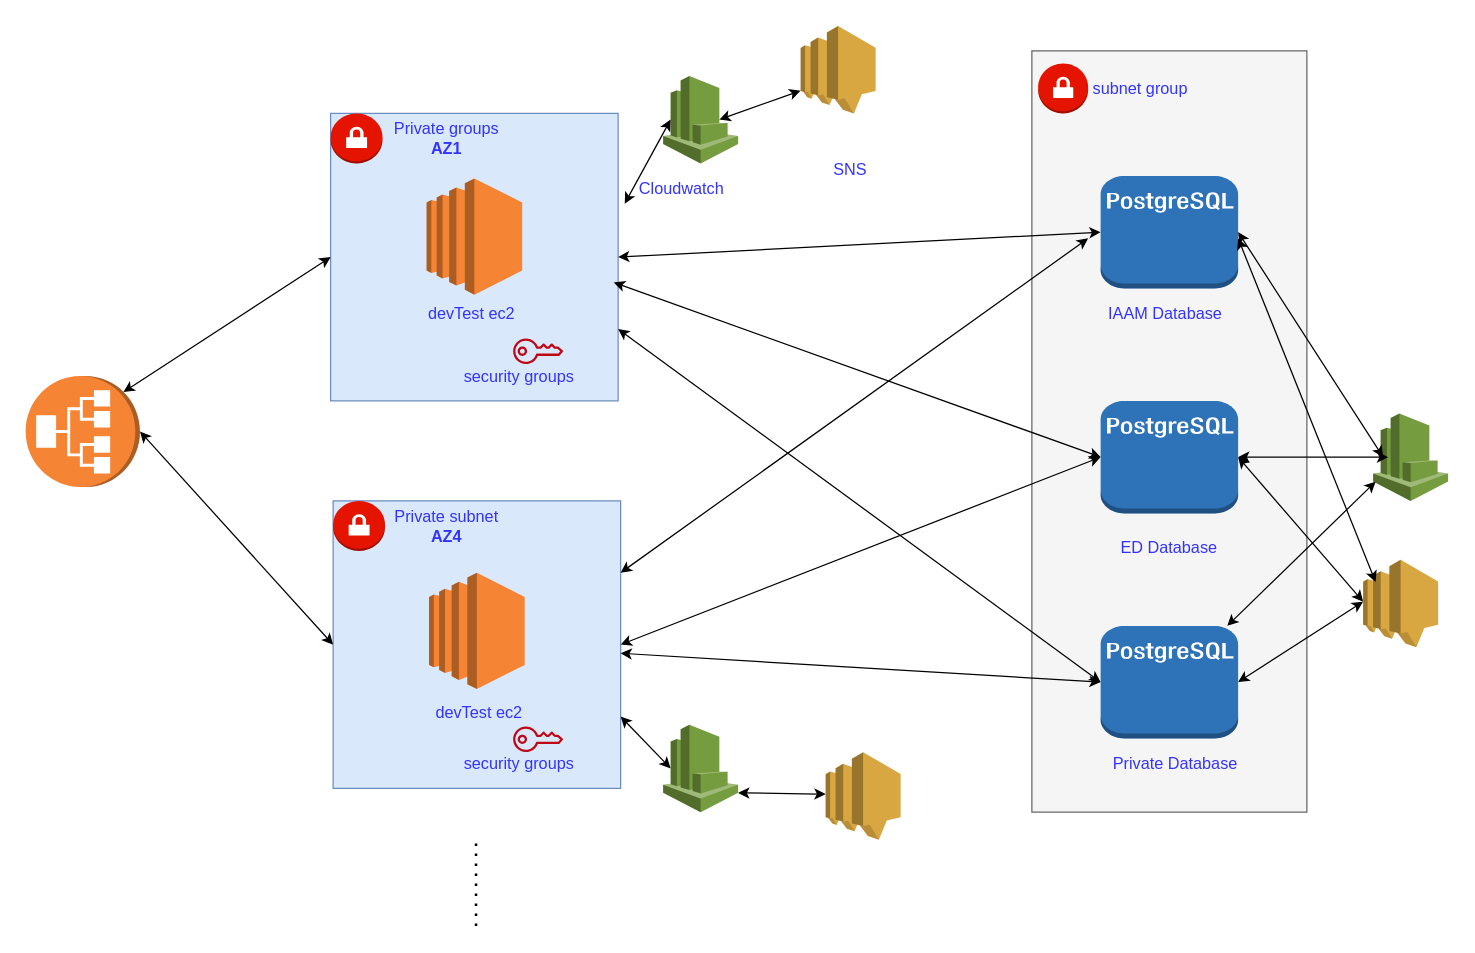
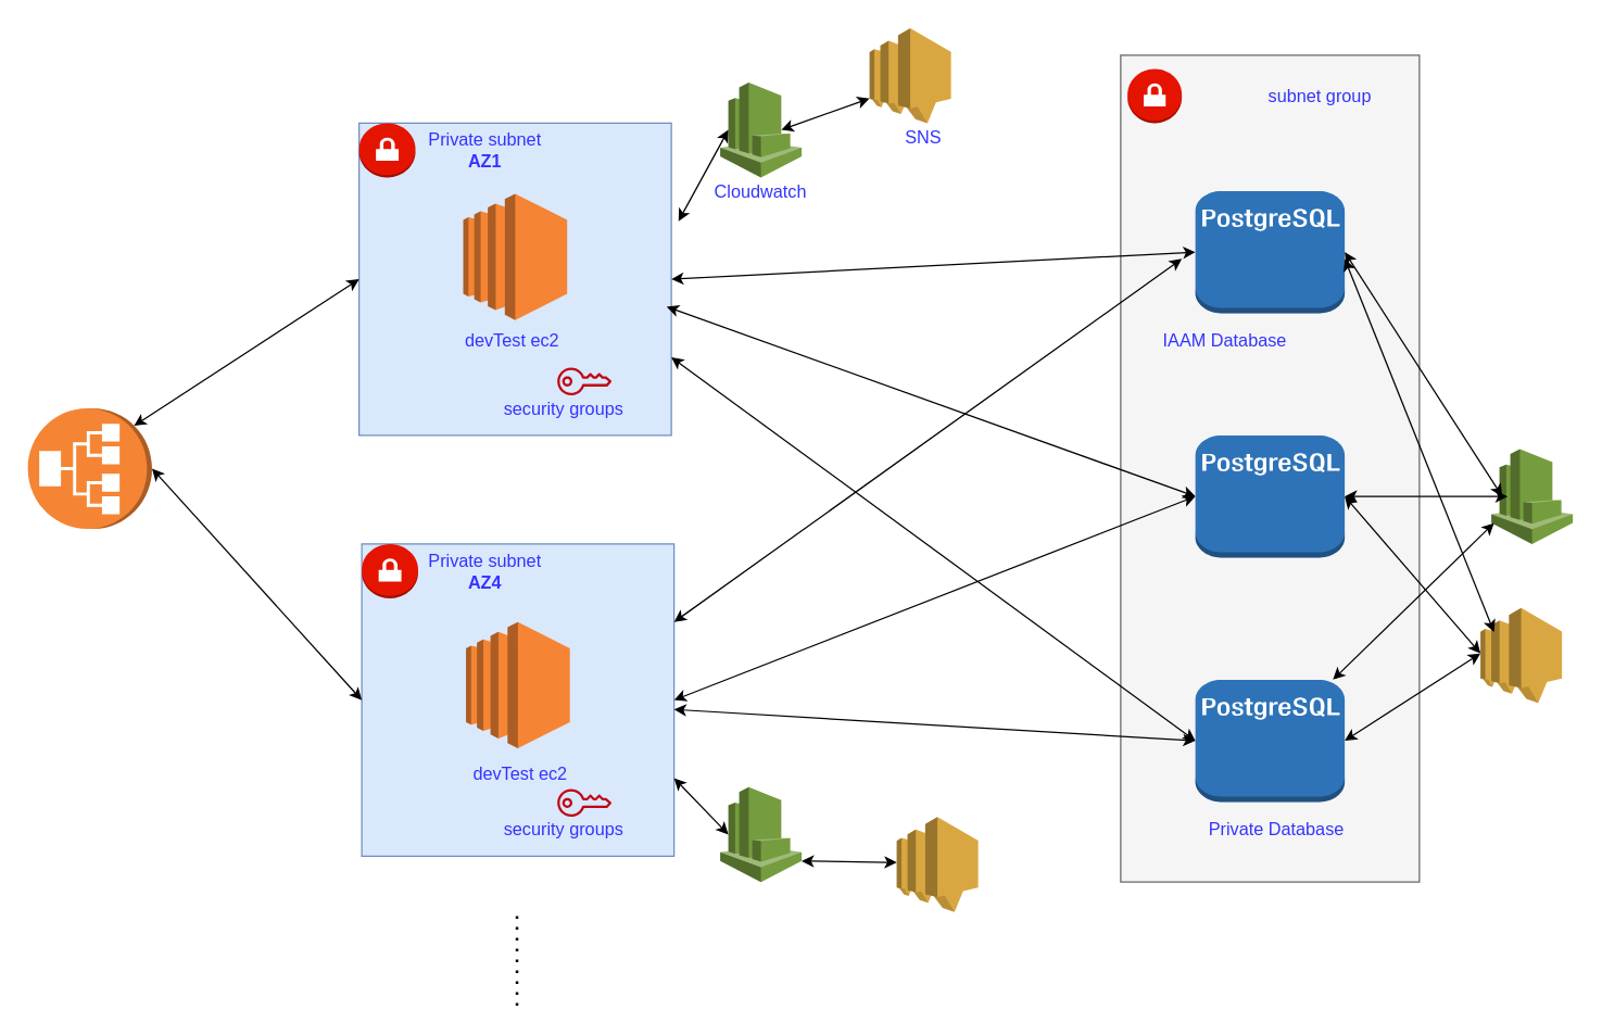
  <mxCell id="0" />
  <mxCell id="1" parent="0" />
  <mxCell id="2" value="s" style="rounded=0;whiteSpace=wrap;html=1;fillColor=#f5f5f5;strokeColor=#666666;fontColor=#333333;" vertex="1" parent="1"><mxGeometry x="825" y="40" width="220" height="609" as="geometry" /></mxCell>
  <mxCell id="3" value="" style="outlineConnect=0;dashed=0;verticalLabelPosition=bottom;verticalAlign=top;align=center;html=1;shape=mxgraph.aws3.postgre_sql_instance;fillColor=#2E73B8;gradientColor=none;" vertex="1" parent="1"><mxGeometry x="880" y="140" width="110" height="90" as="geometry" /></mxCell>
  <mxCell id="4" value="" style="outlineConnect=0;dashed=0;verticalLabelPosition=bottom;verticalAlign=top;align=center;html=1;shape=mxgraph.aws3.postgre_sql_instance;fillColor=#2E73B8;gradientColor=none;" vertex="1" parent="1"><mxGeometry x="880" y="320" width="110" height="90" as="geometry" /></mxCell>
  <mxCell id="5" value="" style="outlineConnect=0;dashed=0;verticalLabelPosition=bottom;verticalAlign=top;align=center;html=1;shape=mxgraph.aws3.postgre_sql_instance;fillColor=#2E73B8;gradientColor=none;" vertex="1" parent="1"><mxGeometry x="880" y="500" width="110" height="90" as="geometry" /></mxCell>
  <mxCell id="6" value="" style="outlineConnect=0;dashed=0;verticalLabelPosition=bottom;verticalAlign=top;align=center;html=1;shape=mxgraph.aws3.vpn_gateway;fillColor=#e51400;fontColor=#ffffff;strokeColor=#B20000;" vertex="1" parent="1"><mxGeometry x="830" y="50" width="40" height="40" as="geometry" /></mxCell>
- <mxCell id="7" value="subnet group" style="text;html=1;strokeColor=none;fillColor=none;align=center;verticalAlign=middle;whiteSpace=wrap;overflow=hidden;fontSize=13;fontColor=#3333FF;" vertex="1" parent="1"><mxGeometry x="872" y="60" width="80" height="20" as="geometry" /></mxCell>
- <mxCell id="8" value="IAAM Database" style="text;html=1;strokeColor=none;fillColor=none;align=center;verticalAlign=middle;whiteSpace=wrap;overflow=hidden;fontSize=13;fontColor=#3333FF;" vertex="1" parent="1"><mxGeometry x="872" y="240" width="120" height="20" as="geometry" /></mxCell>
- <mxCell id="9" value="ED Database" style="text;html=1;strokeColor=none;fillColor=none;align=center;verticalAlign=middle;whiteSpace=wrap;overflow=hidden;fontSize=13;fontColor=#3333FF;" vertex="1" parent="1"><mxGeometry x="875" y="427" width="120" height="20" as="geometry" /></mxCell>
+ <mxCell id="7" value="subnet group" style="text;html=1;strokeColor=none;fillColor=none;align=center;verticalAlign=middle;whiteSpace=wrap;overflow=hidden;fontSize=13;fontColor=#3333FF;" vertex="1" parent="1"><mxGeometry x="932" y="60" width="80" height="20" as="geometry" /></mxCell>
+ <mxCell id="8" value="IAAM Database" style="text;html=1;strokeColor=none;fillColor=none;align=center;verticalAlign=middle;whiteSpace=wrap;overflow=hidden;fontSize=13;fontColor=#3333FF;" vertex="1" parent="1"><mxGeometry x="842" y="240" width="120" height="20" as="geometry" /></mxCell>
  <mxCell id="10" value="Private Database" style="text;html=1;strokeColor=none;fillColor=none;align=center;verticalAlign=middle;whiteSpace=wrap;overflow=hidden;fontSize=13;fontColor=#3333FF;" vertex="1" parent="1"><mxGeometry x="880" y="600" width="120" height="20" as="geometry" /></mxCell>
  <mxCell id="11" value="" style="whiteSpace=wrap;html=1;aspect=fixed;fontSize=13;fillColor=#dae8fc;strokeColor=#6c8ebf;" vertex="1" parent="1"><mxGeometry x="264" y="90" width="230" height="230" as="geometry" /></mxCell>
  <mxCell id="12" value="" style="whiteSpace=wrap;html=1;aspect=fixed;fontSize=13;fillColor=#dae8fc;strokeColor=#6c8ebf;" vertex="1" parent="1"><mxGeometry x="266" y="400" width="230" height="230" as="geometry" /></mxCell>
  <mxCell id="13" value="" style="endArrow=none;dashed=1;html=1;dashPattern=1 3;strokeWidth=2;rounded=0;fontSize=13;fontColor=#3333FF;" edge="1" parent="1"><mxGeometry width="50" height="50" relative="1" as="geometry"><mxPoint x="380.33" y="740" as="sourcePoint" /><mxPoint x="380.33" y="670" as="targetPoint" /></mxGeometry></mxCell>
  <mxCell id="14" value="" style="endArrow=classic;startArrow=classic;html=1;rounded=0;fontSize=13;fontColor=#3333FF;exitX=1;exitY=0.5;exitDx=0;exitDy=0;entryX=0;entryY=0.5;entryDx=0;entryDy=0;entryPerimeter=0;" edge="1" parent="1" source="11" target="3"><mxGeometry width="50" height="50" relative="1" as="geometry"><mxPoint x="700" y="230" as="sourcePoint" /><mxPoint x="750" y="180" as="targetPoint" /></mxGeometry></mxCell>
  <mxCell id="15" value="" style="endArrow=classic;startArrow=classic;html=1;rounded=0;fontSize=13;fontColor=#3333FF;entryX=0;entryY=0.5;entryDx=0;entryDy=0;entryPerimeter=0;exitX=0.985;exitY=0.588;exitDx=0;exitDy=0;exitPerimeter=0;" edge="1" parent="1" source="11" target="4"><mxGeometry width="50" height="50" relative="1" as="geometry"><mxPoint x="650" y="220" as="sourcePoint" /><mxPoint x="510" y="380" as="targetPoint" /></mxGeometry></mxCell>
  <mxCell id="16" value="" style="endArrow=classic;startArrow=classic;html=1;rounded=0;fontSize=13;fontColor=#3333FF;entryX=0;entryY=0.5;entryDx=0;entryDy=0;entryPerimeter=0;exitX=1;exitY=0.75;exitDx=0;exitDy=0;" edge="1" parent="1" source="11" target="5"><mxGeometry width="50" height="50" relative="1" as="geometry"><mxPoint x="460" y="430" as="sourcePoint" /><mxPoint x="510" y="380" as="targetPoint" /></mxGeometry></mxCell>
  <mxCell id="17" value="" style="endArrow=classic;startArrow=classic;html=1;rounded=0;fontSize=13;fontColor=#3333FF;exitX=1;exitY=0.25;exitDx=0;exitDy=0;" edge="1" parent="1" source="12"><mxGeometry width="50" height="50" relative="1" as="geometry"><mxPoint x="460" y="430" as="sourcePoint" /><mxPoint x="870" y="190" as="targetPoint" /></mxGeometry></mxCell>
  <mxCell id="18" value="" style="endArrow=classic;startArrow=classic;html=1;rounded=0;fontSize=13;fontColor=#3333FF;exitX=1;exitY=0.5;exitDx=0;exitDy=0;entryX=0;entryY=0.5;entryDx=0;entryDy=0;entryPerimeter=0;" edge="1" parent="1" source="12" target="4"><mxGeometry width="50" height="50" relative="1" as="geometry"><mxPoint x="660" y="467.5" as="sourcePoint" /><mxPoint x="880" y="200" as="targetPoint" /></mxGeometry></mxCell>
  <mxCell id="19" value="" style="endArrow=classic;startArrow=classic;html=1;rounded=0;fontSize=13;fontColor=#3333FF;entryX=0;entryY=0.5;entryDx=0;entryDy=0;entryPerimeter=0;" edge="1" parent="1" source="12" target="5"><mxGeometry width="50" height="50" relative="1" as="geometry"><mxPoint x="660" y="525" as="sourcePoint" /><mxPoint x="890" y="375" as="targetPoint" /></mxGeometry></mxCell>
  <mxCell id="20" value="" style="outlineConnect=0;dashed=0;verticalLabelPosition=bottom;verticalAlign=top;align=center;html=1;shape=mxgraph.aws3.ec2;fillColor=#F58534;gradientColor=none;fontSize=13;fontColor=#3333FF;" vertex="1" parent="1"><mxGeometry x="340.75" y="142" width="76.5" height="93" as="geometry" /></mxCell>
  <mxCell id="21" value="" style="outlineConnect=0;dashed=0;verticalLabelPosition=bottom;verticalAlign=top;align=center;html=1;shape=mxgraph.aws3.ec2;fillColor=#F58534;gradientColor=none;fontSize=13;fontColor=#3333FF;" vertex="1" parent="1"><mxGeometry x="342.75" y="457.5" width="76.5" height="93" as="geometry" /></mxCell>
  <mxCell id="22" value="" style="outlineConnect=0;dashed=0;verticalLabelPosition=bottom;verticalAlign=top;align=center;html=1;shape=mxgraph.aws3.vpn_gateway;fillColor=#e51400;fontSize=13;fontColor=#ffffff;strokeColor=#B20000;" vertex="1" parent="1"><mxGeometry x="264" y="90" width="41.5" height="40" as="geometry" /></mxCell>
  <mxCell id="23" value="" style="outlineConnect=0;dashed=0;verticalLabelPosition=bottom;verticalAlign=top;align=center;html=1;shape=mxgraph.aws3.vpn_gateway;fillColor=#e51400;fontSize=13;fontColor=#ffffff;strokeColor=#B20000;" vertex="1" parent="1"><mxGeometry x="266" y="400" width="41.5" height="40" as="geometry" /></mxCell>
- <mxCell id="24" value="SNS" style="text;html=1;strokeColor=none;fillColor=none;align=center;verticalAlign=middle;whiteSpace=wrap;overflow=hidden;fontSize=13;fontColor=#3333FF;" vertex="1" parent="1"><mxGeometry x="640" y="125" width="80" height="20" as="geometry" /></mxCell>
+ <mxCell id="24" value="SNS" style="text;html=1;strokeColor=none;fillColor=none;align=center;verticalAlign=middle;whiteSpace=wrap;overflow=hidden;fontSize=13;fontColor=#3333FF;" vertex="1" parent="1"><mxGeometry x="640" y="90" width="80" height="20" as="geometry" /></mxCell>
  <mxCell id="25" value="security groups" style="text;html=1;strokeColor=none;fillColor=none;align=center;verticalAlign=middle;whiteSpace=wrap;overflow=hidden;fontSize=13;fontColor=#3333FF;" vertex="1" parent="1"><mxGeometry x="360" y="289.51" width="110" height="20" as="geometry" /></mxCell>
  <mxCell id="26" value="devTest ec2" style="text;html=1;strokeColor=none;fillColor=none;align=center;verticalAlign=middle;whiteSpace=wrap;overflow=hidden;fontSize=13;fontColor=#3333FF;" vertex="1" parent="1"><mxGeometry x="337.25" y="240" width="80" height="20" as="geometry" /></mxCell>
- <mxCell id="27" value="Cloudwatch" style="text;html=1;strokeColor=none;fillColor=none;align=center;verticalAlign=middle;whiteSpace=wrap;overflow=hidden;fontSize=13;fontColor=#3333FF;" vertex="1" parent="1"><mxGeometry x="505" y="140" width="80" height="20" as="geometry" /></mxCell>
- <mxCell id="28" value="Private groups&lt;br&gt;&lt;b&gt;AZ1&lt;/b&gt;" style="text;html=1;strokeColor=none;fillColor=none;align=center;verticalAlign=middle;whiteSpace=wrap;overflow=hidden;fontSize=13;fontColor=#3333FF;" vertex="1" parent="1"><mxGeometry x="297.25" y="90" width="120" height="40" as="geometry" /></mxCell>
+ <mxCell id="27" value="Cloudwatch" style="text;html=1;strokeColor=none;fillColor=none;align=center;verticalAlign=middle;whiteSpace=wrap;overflow=hidden;fontSize=13;fontColor=#3333FF;" vertex="1" parent="1"><mxGeometry x="520" y="130" width="80" height="20" as="geometry" /></mxCell>
+ <mxCell id="28" value="Private subnet&lt;br&gt;&lt;b&gt;AZ1&lt;/b&gt;" style="text;html=1;strokeColor=none;fillColor=none;align=center;verticalAlign=middle;whiteSpace=wrap;overflow=hidden;fontSize=13;fontColor=#3333FF;" vertex="1" parent="1"><mxGeometry x="297.25" y="90" width="120" height="40" as="geometry" /></mxCell>
  <mxCell id="29" value="Private subnet&lt;br&gt;&lt;b&gt;AZ4&lt;/b&gt;" style="text;html=1;strokeColor=none;fillColor=none;align=center;verticalAlign=middle;whiteSpace=wrap;overflow=hidden;fontSize=13;fontColor=#3333FF;" vertex="1" parent="1"><mxGeometry x="297.25" y="400" width="120" height="40" as="geometry" /></mxCell>
  <mxCell id="30" value="" style="sketch=0;outlineConnect=0;fontColor=#232F3E;gradientColor=none;fillColor=#BF0816;strokeColor=none;dashed=0;verticalLabelPosition=bottom;verticalAlign=top;align=center;html=1;fontSize=12;fontStyle=0;aspect=fixed;pointerEvents=1;shape=mxgraph.aws4.addon;" vertex="1" parent="1"><mxGeometry x="410" y="270" width="40" height="20.51" as="geometry" /></mxCell>
  <mxCell id="31" value="" style="sketch=0;outlineConnect=0;fontColor=#232F3E;gradientColor=none;fillColor=#BF0816;strokeColor=none;dashed=0;verticalLabelPosition=bottom;verticalAlign=top;align=center;html=1;fontSize=12;fontStyle=0;aspect=fixed;pointerEvents=1;shape=mxgraph.aws4.addon;" vertex="1" parent="1"><mxGeometry x="410" y="580.49" width="40" height="20.51" as="geometry" /></mxCell>
  <mxCell id="32" value="security groups" style="text;html=1;strokeColor=none;fillColor=none;align=center;verticalAlign=middle;whiteSpace=wrap;overflow=hidden;fontSize=13;fontColor=#3333FF;" vertex="1" parent="1"><mxGeometry x="360" y="600" width="110" height="20" as="geometry" /></mxCell>
  <mxCell id="33" value="" style="outlineConnect=0;dashed=0;verticalLabelPosition=bottom;verticalAlign=top;align=center;html=1;shape=mxgraph.aws3.cloudwatch;fillColor=#759C3E;gradientColor=none;fontSize=13;fontColor=#3333FF;" vertex="1" parent="1"><mxGeometry x="530" y="60" width="60" height="70" as="geometry" /></mxCell>
  <mxCell id="34" value="" style="outlineConnect=0;dashed=0;verticalLabelPosition=bottom;verticalAlign=top;align=center;html=1;shape=mxgraph.aws3.cloudwatch;fillColor=#759C3E;gradientColor=none;fontSize=13;fontColor=#3333FF;" vertex="1" parent="1"><mxGeometry x="530" y="579" width="60" height="70" as="geometry" /></mxCell>
  <mxCell id="35" value="" style="outlineConnect=0;dashed=0;verticalLabelPosition=bottom;verticalAlign=top;align=center;html=1;shape=mxgraph.aws3.cloudwatch;fillColor=#759C3E;gradientColor=none;fontSize=13;fontColor=#3333FF;" vertex="1" parent="1"><mxGeometry x="1098" y="330" width="60" height="70" as="geometry" /></mxCell>
  <mxCell id="36" value="devTest ec2" style="text;html=1;strokeColor=none;fillColor=none;align=center;verticalAlign=middle;whiteSpace=wrap;overflow=hidden;fontSize=13;fontColor=#3333FF;" vertex="1" parent="1"><mxGeometry x="342.75" y="559" width="80" height="20" as="geometry" /></mxCell>
  <mxCell id="37" value="" style="outlineConnect=0;dashed=0;verticalLabelPosition=bottom;verticalAlign=top;align=center;html=1;shape=mxgraph.aws3.application_load_balancer;fillColor=#F58534;gradientColor=none;fontSize=13;fontColor=#3333FF;direction=north;" vertex="1" parent="1"><mxGeometry x="20" y="300.01" width="91.5" height="88.99" as="geometry" /></mxCell>
  <mxCell id="38" value="" style="outlineConnect=0;dashed=0;verticalLabelPosition=bottom;verticalAlign=top;align=center;html=1;shape=mxgraph.aws3.sns;fillColor=#D9A741;gradientColor=none;fontSize=13;fontColor=#3333FF;" vertex="1" parent="1"><mxGeometry x="640" y="20" width="60" height="70" as="geometry" /></mxCell>
  <mxCell id="39" value="" style="outlineConnect=0;dashed=0;verticalLabelPosition=bottom;verticalAlign=top;align=center;html=1;shape=mxgraph.aws3.sns;fillColor=#D9A741;gradientColor=none;fontSize=13;fontColor=#3333FF;" vertex="1" parent="1"><mxGeometry x="660" y="601" width="60" height="70" as="geometry" /></mxCell>
  <mxCell id="40" value="" style="outlineConnect=0;dashed=0;verticalLabelPosition=bottom;verticalAlign=top;align=center;html=1;shape=mxgraph.aws3.sns;fillColor=#D9A741;gradientColor=none;fontSize=13;fontColor=#3333FF;" vertex="1" parent="1"><mxGeometry x="1090" y="447" width="60" height="70" as="geometry" /></mxCell>
  <mxCell id="41" value="" style="endArrow=classic;startArrow=classic;html=1;rounded=0;fontSize=13;fontColor=#3333FF;entryX=1.023;entryY=0.314;entryDx=0;entryDy=0;entryPerimeter=0;exitX=0.1;exitY=0.5;exitDx=0;exitDy=0;exitPerimeter=0;" edge="1" parent="1" source="33" target="11"><mxGeometry width="50" height="50" relative="1" as="geometry"><mxPoint x="460" y="430" as="sourcePoint" /><mxPoint x="510" y="380" as="targetPoint" /></mxGeometry></mxCell>
  <mxCell id="42" value="" style="endArrow=classic;startArrow=classic;html=1;rounded=0;fontSize=13;fontColor=#3333FF;entryX=0.75;entryY=0.5;entryDx=0;entryDy=0;entryPerimeter=0;exitX=0;exitY=0.74;exitDx=0;exitDy=0;exitPerimeter=0;" edge="1" parent="1" source="38" target="33"><mxGeometry width="50" height="50" relative="1" as="geometry"><mxPoint x="540" y="138.217" as="sourcePoint" /><mxPoint x="509.29" y="172.22" as="targetPoint" /></mxGeometry></mxCell>
  <mxCell id="43" value="" style="endArrow=classic;startArrow=classic;html=1;rounded=0;fontSize=13;fontColor=#3333FF;entryX=1;entryY=0.78;entryDx=0;entryDy=0;entryPerimeter=0;exitX=0;exitY=0.48;exitDx=0;exitDy=0;exitPerimeter=0;" edge="1" parent="1" source="39" target="34"><mxGeometry width="50" height="50" relative="1" as="geometry"><mxPoint x="650" y="81.8" as="sourcePoint" /><mxPoint x="585" y="105" as="targetPoint" /></mxGeometry></mxCell>
  <mxCell id="44" value="" style="endArrow=classic;startArrow=classic;html=1;rounded=0;fontSize=13;fontColor=#3333FF;entryX=1;entryY=0.75;entryDx=0;entryDy=0;exitX=0.1;exitY=0.5;exitDx=0;exitDy=0;exitPerimeter=0;" edge="1" parent="1" source="34" target="12"><mxGeometry width="50" height="50" relative="1" as="geometry"><mxPoint x="660" y="91.8" as="sourcePoint" /><mxPoint x="595" y="115" as="targetPoint" /></mxGeometry></mxCell>
  <mxCell id="45" value="" style="endArrow=classic;startArrow=classic;html=1;rounded=0;fontSize=13;fontColor=#3333FF;exitX=0;exitY=0.78;exitDx=0;exitDy=0;exitPerimeter=0;" edge="1" parent="1" target="5"><mxGeometry width="50" height="50" relative="1" as="geometry"><mxPoint x="1100" y="384.6" as="sourcePoint" /><mxPoint x="510" y="390" as="targetPoint" /></mxGeometry></mxCell>
  <mxCell id="46" value="" style="endArrow=classic;startArrow=classic;html=1;rounded=0;fontSize=13;fontColor=#3333FF;entryX=0.1;entryY=0.5;entryDx=0;entryDy=0;entryPerimeter=0;exitX=1;exitY=0.5;exitDx=0;exitDy=0;exitPerimeter=0;" edge="1" parent="1" source="3"><mxGeometry width="50" height="50" relative="1" as="geometry"><mxPoint x="460" y="440" as="sourcePoint" /><mxPoint x="1106" y="365" as="targetPoint" /></mxGeometry></mxCell>
  <mxCell id="47" value="" style="endArrow=classic;startArrow=classic;html=1;rounded=0;fontSize=13;fontColor=#3333FF;entryX=1;entryY=0.5;entryDx=0;entryDy=0;entryPerimeter=0;" edge="1" parent="1" target="4"><mxGeometry width="50" height="50" relative="1" as="geometry"><mxPoint x="1110" y="365" as="sourcePoint" /><mxPoint x="991.291" y="510" as="targetPoint" /></mxGeometry></mxCell>
  <mxCell id="48" value="" style="endArrow=classic;startArrow=classic;html=1;rounded=0;fontSize=13;fontColor=#3333FF;exitX=0;exitY=0.48;exitDx=0;exitDy=0;exitPerimeter=0;entryX=1;entryY=0.5;entryDx=0;entryDy=0;entryPerimeter=0;" edge="1" parent="1" source="40" target="5"><mxGeometry width="50" height="50" relative="1" as="geometry"><mxPoint x="1110" y="394.6" as="sourcePoint" /><mxPoint x="991.291" y="510" as="targetPoint" /></mxGeometry></mxCell>
  <mxCell id="49" value="" style="endArrow=classic;startArrow=classic;html=1;rounded=0;fontSize=13;fontColor=#3333FF;entryX=1;entryY=0.5;entryDx=0;entryDy=0;entryPerimeter=0;exitX=0;exitY=0.48;exitDx=0;exitDy=0;exitPerimeter=0;" edge="1" parent="1" source="40" target="4"><mxGeometry width="50" height="50" relative="1" as="geometry"><mxPoint x="1110" y="394.6" as="sourcePoint" /><mxPoint x="991.291" y="510" as="targetPoint" /></mxGeometry></mxCell>
  <mxCell id="50" value="" style="endArrow=classic;startArrow=classic;html=1;rounded=0;fontSize=13;fontColor=#3333FF;" edge="1" parent="1"><mxGeometry width="50" height="50" relative="1" as="geometry"><mxPoint x="1100" y="465" as="sourcePoint" /><mxPoint x="990" y="190" as="targetPoint" /></mxGeometry></mxCell>
  <mxCell id="51" value="" style="endArrow=classic;startArrow=classic;html=1;rounded=0;fontSize=13;fontColor=#3333FF;entryX=0;entryY=0.5;entryDx=0;entryDy=0;exitX=0.855;exitY=0.855;exitDx=0;exitDy=0;exitPerimeter=0;" edge="1" parent="1" source="37" target="11"><mxGeometry width="50" height="50" relative="1" as="geometry"><mxPoint x="460" y="440" as="sourcePoint" /><mxPoint x="510" y="390" as="targetPoint" /></mxGeometry></mxCell>
  <mxCell id="52" value="" style="endArrow=classic;startArrow=classic;html=1;rounded=0;fontSize=13;fontColor=#3333FF;entryX=0;entryY=0.5;entryDx=0;entryDy=0;exitX=0.5;exitY=1;exitDx=0;exitDy=0;exitPerimeter=0;" edge="1" parent="1" source="37" target="12"><mxGeometry width="50" height="50" relative="1" as="geometry"><mxPoint x="460" y="440" as="sourcePoint" /><mxPoint x="510" y="390" as="targetPoint" /></mxGeometry></mxCell>
